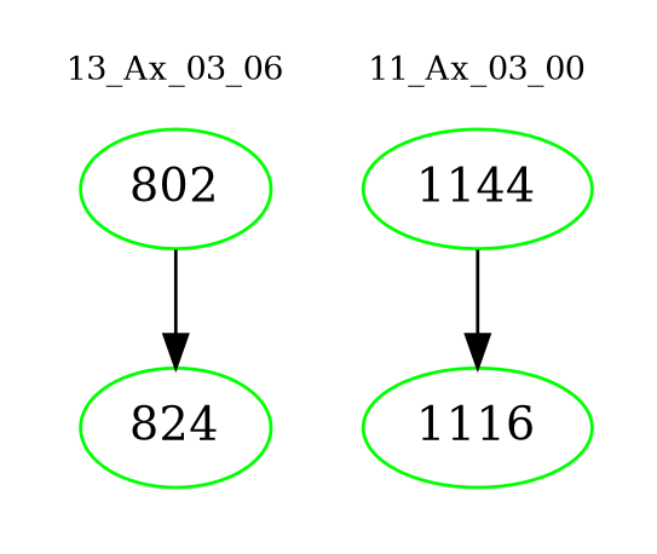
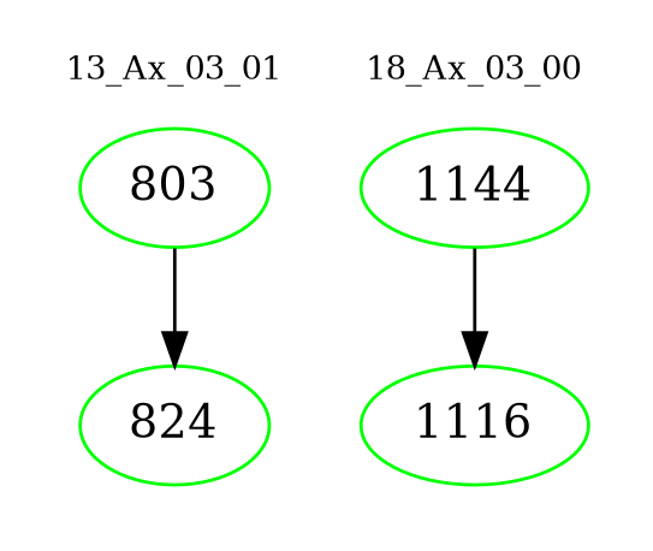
  digraph {
    node [color=green]
    edge [color=black]
-   n1 [label=802]
+   n1 [label=803]
    n2 [label=824]
    n3 [label=1144]
    n4 [label=1116]
    subgraph cluster_1 {
      color=white
      fontsize=10
-     label="13_Ax_03_06"
+     label="13_Ax_03_01"
      n1
      n2
    }
    subgraph cluster_2 {
      color=white
      fontsize=10
-     label="11_Ax_03_00"
+     label="18_Ax_03_00"
      n3
      n4
    }
    n1 -> n2
    n3 -> n4
  }
